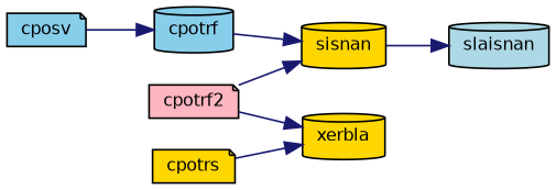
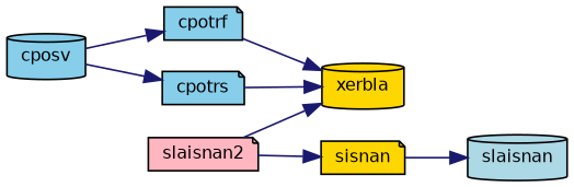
  digraph {
    rankdir=LR
    node [color=black fillcolor=gold fontname=Helvetica fontsize=10 shape=note style=filled]
    edge [color=midnightblue fontname=Helvetica fontsize=10 labelfontname=Helvetica labelfontsize=10 style=solid]
-   n1 [fillcolor=skyblue fontcolor=black height=0.2 label=cposv width=0.4]
-   n2 [fillcolor=skyblue height=0.2 label=cpotrf shape=cylinder width=0.4]
-   n3 [height=0.2 label=cpotrs width=0.4]
+   n1 [fillcolor=skyblue fontcolor=black height=0.2 label=cposv shape=cylinder width=0.4]
+   n2 [fillcolor=skyblue height=0.2 label=cpotrf width=0.4]
+   n3 [fillcolor=skyblue height=0.2 label=cpotrs width=0.4]
    n4 [height=0.2 label=xerbla shape=cylinder width=0.4]
-   n5 [fillcolor=lightpink height=0.2 label=cpotrf2 width=0.4]
-   n6 [height=0.2 label=sisnan shape=cylinder width=0.4]
+   n5 [fillcolor=lightpink height=0.2 label=slaisnan2 width=0.4]
+   n6 [height=0.2 label=sisnan width=0.4]
    n7 [fillcolor=lightblue height=0.2 label=slaisnan shape=cylinder width=0.4]
    n1 -> n2
-   n2 -> n6
+   n1 -> n3
+   n2 -> n4
    n3 -> n4
    n5 -> n4
    n5 -> n6
    n6 -> n7
  }
